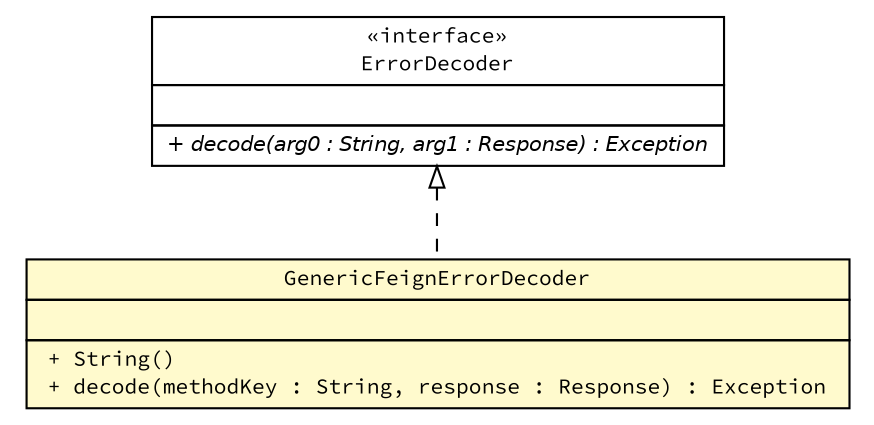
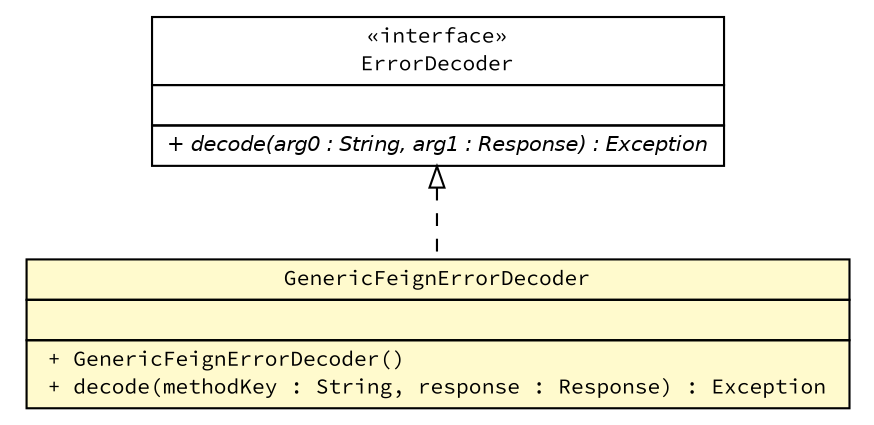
  digraph {
    nodesep=0.25
    ranksep=0.5
    fontname="Source Code Pro"
    node [fontcolor=black fontname="Source Code Pro" fontsize=10.0 shape=plaintext]
-   n1 [label=<<table title="com.yirendai.oss.lib.errorhandle.internal.rpc.GenericFeignErrorDecoder" border="0" cellborder="1" cellspacing="0" cellpadding="2" port="p" bgcolor="lemonChiffon" href="./GenericFeignErrorDecoder.html"> 		<tr><td><table border="0" cellspacing="0" cellpadding="1"> <tr><td align="center" balign="center"> GenericFeignErrorDecoder </td></tr> 		</table></td></tr> 		<tr><td><table border="0" cellspacing="0" cellpadding="1"> <tr><td align="left" balign="left">  </td></tr> 		</table></td></tr> 		<tr><td><table border="0" cellspacing="0" cellpadding="1"> <tr><td align="left" balign="left"> + String() </td></tr> <tr><td align="left" balign="left"> + decode(methodKey : String, response : Response) : Exception </td></tr> 		</table></td></tr> 		</table>>]
+   n1 [label=<<table title="com.yirendai.oss.lib.errorhandle.internal.rpc.GenericFeignErrorDecoder" border="0" cellborder="1" cellspacing="0" cellpadding="2" port="p" bgcolor="lemonChiffon" href="./GenericFeignErrorDecoder.html"> 		<tr><td><table border="0" cellspacing="0" cellpadding="1"> <tr><td align="center" balign="center"> GenericFeignErrorDecoder </td></tr> 		</table></td></tr> 		<tr><td><table border="0" cellspacing="0" cellpadding="1"> <tr><td align="left" balign="left">  </td></tr> 		</table></td></tr> 		<tr><td><table border="0" cellspacing="0" cellpadding="1"> <tr><td align="left" balign="left"> + GenericFeignErrorDecoder() </td></tr> <tr><td align="left" balign="left"> + decode(methodKey : String, response : Response) : Exception </td></tr> 		</table></td></tr> 		</table>>]
    n2 [label=<<table title="feign.codec.ErrorDecoder" border="0" cellborder="1" cellspacing="0" cellpadding="2" port="p" href="http://java.sun.com/j2se/1.4.2/docs/api/feign/codec/ErrorDecoder.html"> 		<tr><td><table border="0" cellspacing="0" cellpadding="1"> <tr><td align="center" balign="center"> &#171;interface&#187; </td></tr> <tr><td align="center" balign="center"> ErrorDecoder </td></tr> 		</table></td></tr> 		<tr><td><table border="0" cellspacing="0" cellpadding="1"> <tr><td align="left" balign="left">  </td></tr> 		</table></td></tr> 		<tr><td><table border="0" cellspacing="0" cellpadding="1"> <tr><td align="left" balign="left"><font face="Helvetica-Oblique" point-size="10.0"> + decode(arg0 : String, arg1 : Response) : Exception </font></td></tr> 		</table></td></tr> 		</table>>]
    n2 -> n1 [arrowtail=empty dir=back fontname="Source Code Pro" fontsize=10 headport=p labelfontname=Helvetica labelfontsize=10 style=dashed tailport=p]
  }
